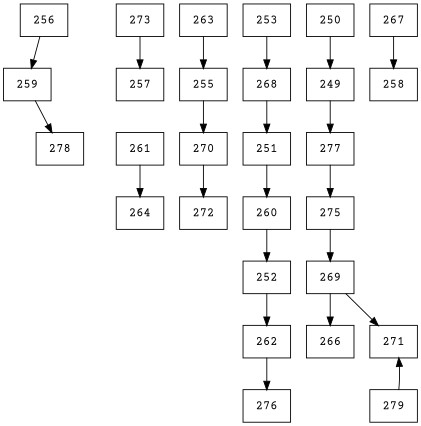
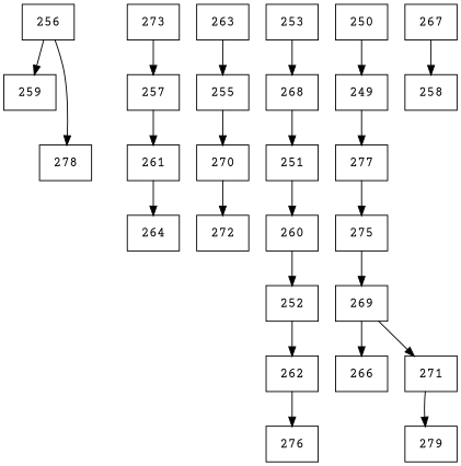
  digraph {
    fontname="Courier Prime"
    node [fontname="Courier Prime" shape=record]
    edge [fontname="Courier Prime"]
    n1 [label="{256}"]
    n2 [label="{259}"]
    n3 [label="{278}"]
    n4 [label="{273}"]
    n5 [label="{257}"]
    n6 [label="{261}"]
    n7 [label="{264}"]
    n8 [label="{263}"]
    n9 [label="{255}"]
    n10 [label="{270}"]
    n11 [label="{272}"]
    n12 [label="{253}"]
    n13 [label="{268}"]
    n14 [label="{251}"]
    n15 [label="{260}"]
    n16 [label="{252}"]
    n17 [label="{262}"]
    n18 [label="{276}"]
    n19 [label="{250}"]
    n20 [label="{249}"]
    n21 [label="{277}"]
    n22 [label="{275}"]
    n23 [label="{269}"]
    n24 [label="{266}"]
    n25 [label="{271}"]
    n26 [label="{279}"]
    n27 [label="{267}"]
    n28 [label="{258}"]
    n1 -> n2
-   n2 -> n3
+   n1 -> n3
    n4 -> n5
+   n5 -> n6
    n6 -> n7
    n8 -> n9
    n9 -> n10
    n10 -> n11
    n12 -> n13
    n13 -> n14
    n14 -> n15
    n15 -> n16
    n16 -> n17
    n17 -> n18
    n19 -> n20
    n20 -> n21
    n21 -> n22
    n22 -> n23
    n23 -> n24
    n23 -> n25
-   n26 -> n25
+   n25 -> n26
    n27 -> n28
  }
